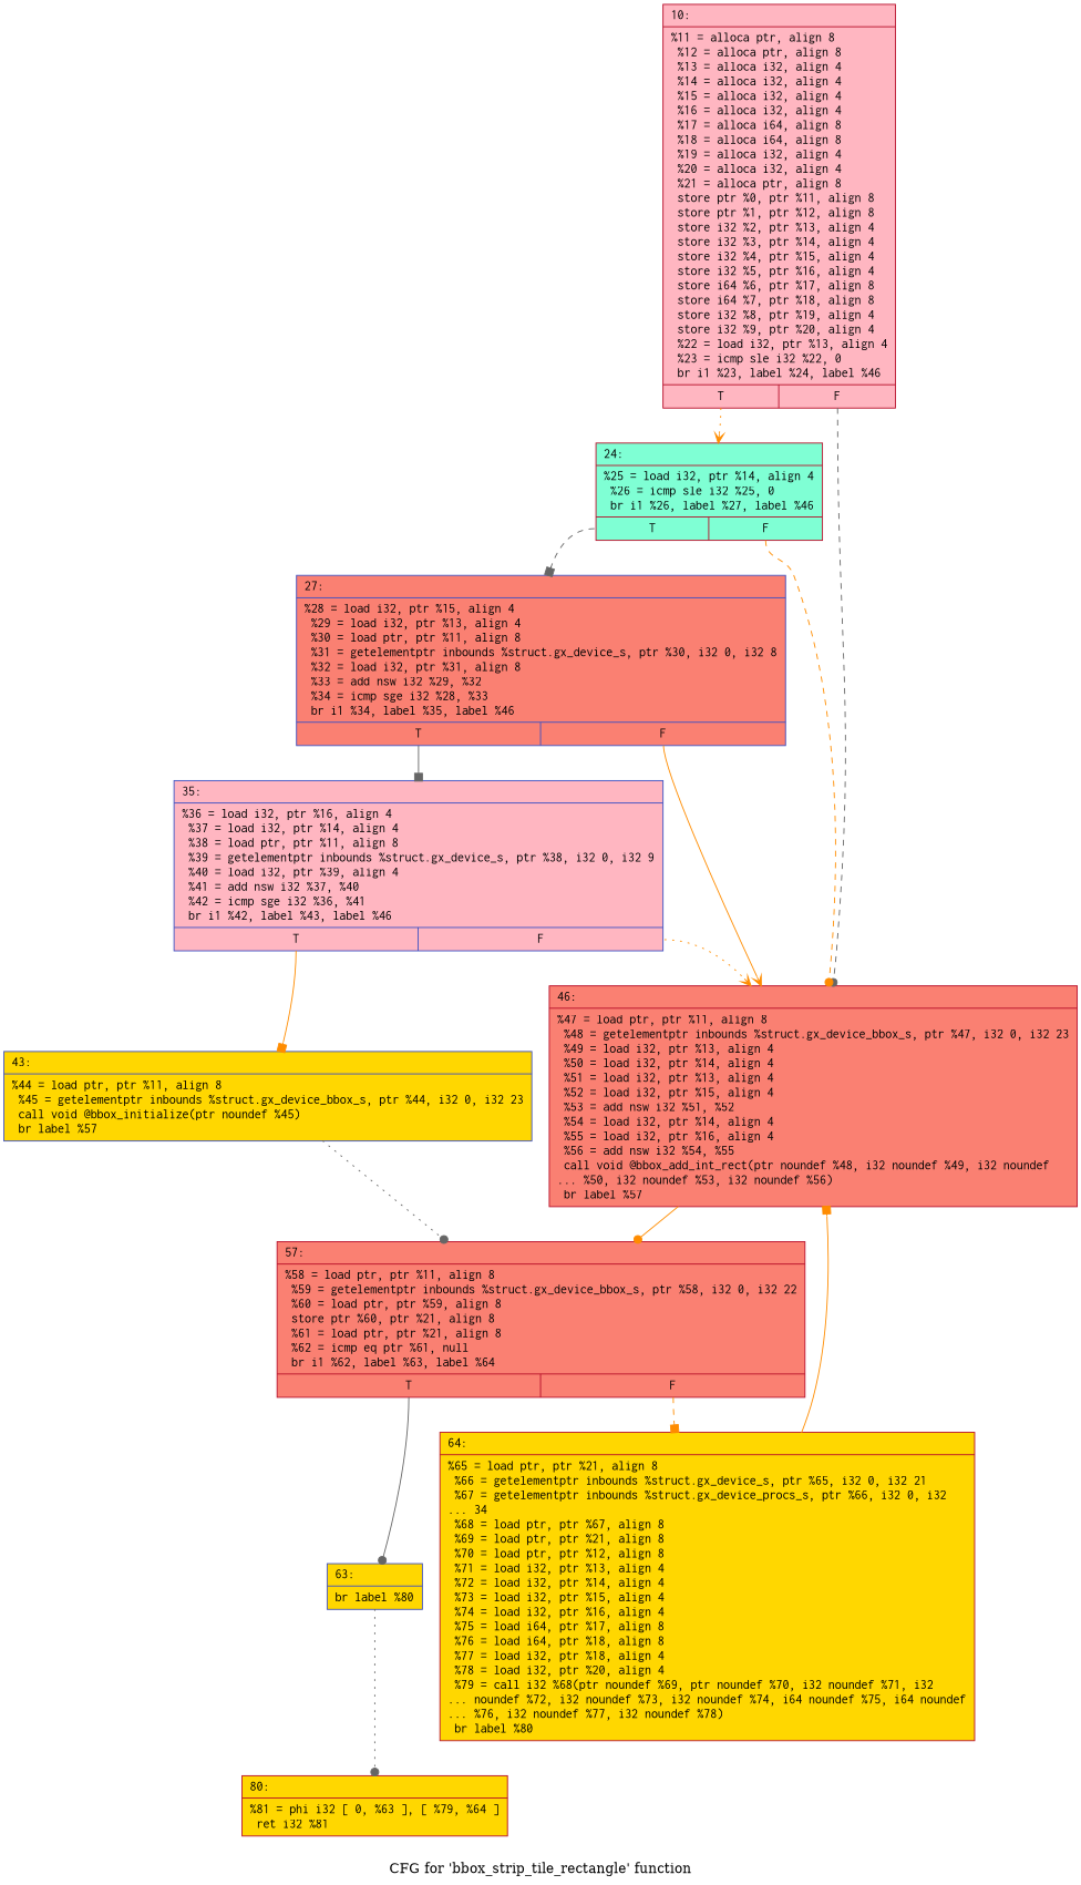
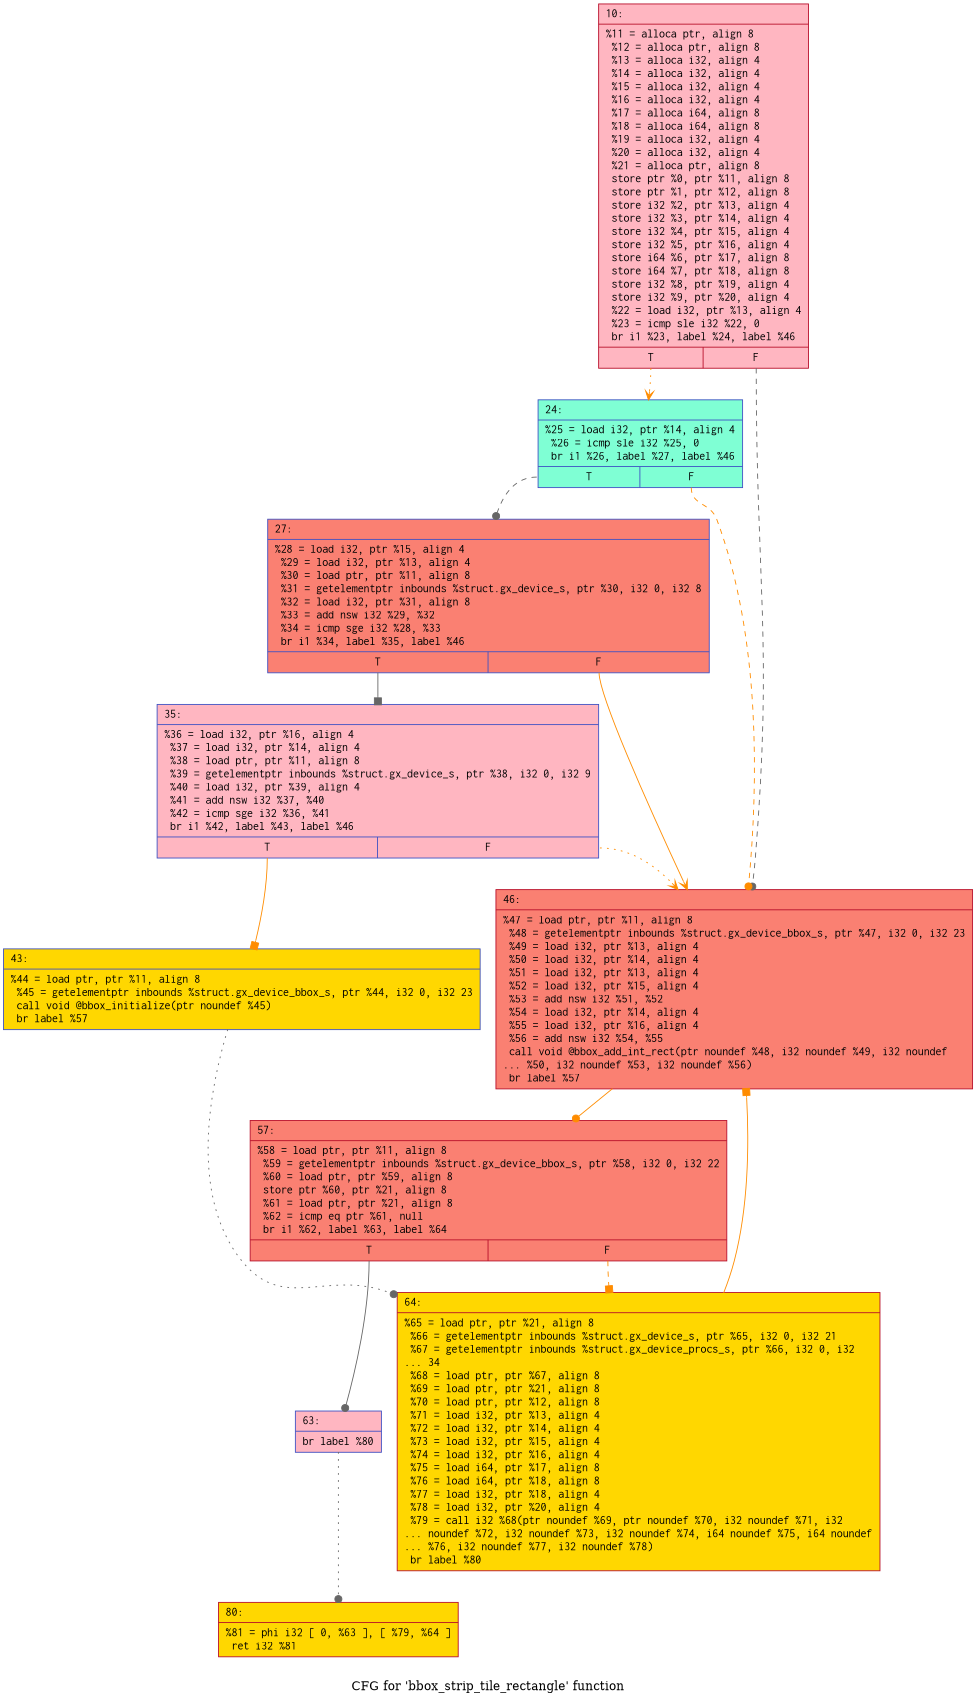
  digraph {
    label="CFG for 'bbox_strip_tile_rectangle' function"
    node [color="#b70d28ff" fillcolor=lightpink fontname=Courier shape=record style=filled]
    edge [arrowhead=dot color=darkorange style=solid tailport=s0]
    n1 [label="{10:\l|  %11 = alloca ptr, align 8\l  %12 = alloca ptr, align 8\l  %13 = alloca i32, align 4\l  %14 = alloca i32, align 4\l  %15 = alloca i32, align 4\l  %16 = alloca i32, align 4\l  %17 = alloca i64, align 8\l  %18 = alloca i64, align 8\l  %19 = alloca i32, align 4\l  %20 = alloca i32, align 4\l  %21 = alloca ptr, align 8\l  store ptr %0, ptr %11, align 8\l  store ptr %1, ptr %12, align 8\l  store i32 %2, ptr %13, align 4\l  store i32 %3, ptr %14, align 4\l  store i32 %4, ptr %15, align 4\l  store i32 %5, ptr %16, align 4\l  store i64 %6, ptr %17, align 8\l  store i64 %7, ptr %18, align 8\l  store i32 %8, ptr %19, align 4\l  store i32 %9, ptr %20, align 4\l  %22 = load i32, ptr %13, align 4\l  %23 = icmp sle i32 %22, 0\l  br i1 %23, label %24, label %46\l|{<s0>T|<s1>F}}"]
-   n2 [fillcolor=aquamarine label="{24:\l|  %25 = load i32, ptr %14, align 4\l  %26 = icmp sle i32 %25, 0\l  br i1 %26, label %27, label %46\l|{<s0>T|<s1>F}}"]
+   n2 [color="#3d50c3ff" fillcolor=aquamarine label="{24:\l|  %25 = load i32, ptr %14, align 4\l  %26 = icmp sle i32 %25, 0\l  br i1 %26, label %27, label %46\l|{<s0>T|<s1>F}}"]
    n3 [fillcolor=salmon label="{46:\l|  %47 = load ptr, ptr %11, align 8\l  %48 = getelementptr inbounds %struct.gx_device_bbox_s, ptr %47, i32 0, i32 23\l  %49 = load i32, ptr %13, align 4\l  %50 = load i32, ptr %14, align 4\l  %51 = load i32, ptr %13, align 4\l  %52 = load i32, ptr %15, align 4\l  %53 = add nsw i32 %51, %52\l  %54 = load i32, ptr %14, align 4\l  %55 = load i32, ptr %16, align 4\l  %56 = add nsw i32 %54, %55\l  call void @bbox_add_int_rect(ptr noundef %48, i32 noundef %49, i32 noundef\l... %50, i32 noundef %53, i32 noundef %56)\l  br label %57\l}"]
    n4 [color="#3d50c3ff" fillcolor=salmon label="{27:\l|  %28 = load i32, ptr %15, align 4\l  %29 = load i32, ptr %13, align 4\l  %30 = load ptr, ptr %11, align 8\l  %31 = getelementptr inbounds %struct.gx_device_s, ptr %30, i32 0, i32 8\l  %32 = load i32, ptr %31, align 8\l  %33 = add nsw i32 %29, %32\l  %34 = icmp sge i32 %28, %33\l  br i1 %34, label %35, label %46\l|{<s0>T|<s1>F}}"]
    n5 [fillcolor=salmon label="{57:\l|  %58 = load ptr, ptr %11, align 8\l  %59 = getelementptr inbounds %struct.gx_device_bbox_s, ptr %58, i32 0, i32 22\l  %60 = load ptr, ptr %59, align 8\l  store ptr %60, ptr %21, align 8\l  %61 = load ptr, ptr %21, align 8\l  %62 = icmp eq ptr %61, null\l  br i1 %62, label %63, label %64\l|{<s0>T|<s1>F}}"]
    n6 [color="#3d50c3ff" label="{35:\l|  %36 = load i32, ptr %16, align 4\l  %37 = load i32, ptr %14, align 4\l  %38 = load ptr, ptr %11, align 8\l  %39 = getelementptr inbounds %struct.gx_device_s, ptr %38, i32 0, i32 9\l  %40 = load i32, ptr %39, align 4\l  %41 = add nsw i32 %37, %40\l  %42 = icmp sge i32 %36, %41\l  br i1 %42, label %43, label %46\l|{<s0>T|<s1>F}}"]
-   n7 [color="#3d50c3ff" fillcolor=gold label="{63:\l|  br label %80\l}"]
+   n7 [color="#3d50c3ff" label="{63:\l|  br label %80\l}"]
    n8 [fillcolor=gold label="{64:\l|  %65 = load ptr, ptr %21, align 8\l  %66 = getelementptr inbounds %struct.gx_device_s, ptr %65, i32 0, i32 21\l  %67 = getelementptr inbounds %struct.gx_device_procs_s, ptr %66, i32 0, i32\l... 34\l  %68 = load ptr, ptr %67, align 8\l  %69 = load ptr, ptr %21, align 8\l  %70 = load ptr, ptr %12, align 8\l  %71 = load i32, ptr %13, align 4\l  %72 = load i32, ptr %14, align 4\l  %73 = load i32, ptr %15, align 4\l  %74 = load i32, ptr %16, align 4\l  %75 = load i64, ptr %17, align 8\l  %76 = load i64, ptr %18, align 8\l  %77 = load i32, ptr %18, align 4\l  %78 = load i32, ptr %20, align 4\l  %79 = call i32 %68(ptr noundef %69, ptr noundef %70, i32 noundef %71, i32\l... noundef %72, i32 noundef %73, i32 noundef %74, i64 noundef %75, i64 noundef\l... %76, i32 noundef %77, i32 noundef %78)\l  br label %80\l}"]
    n9 [color="#3d50c3ff" fillcolor=gold label="{43:\l|  %44 = load ptr, ptr %11, align 8\l  %45 = getelementptr inbounds %struct.gx_device_bbox_s, ptr %44, i32 0, i32 23\l  call void @bbox_initialize(ptr noundef %45)\l  br label %57\l}"]
    n10 [fillcolor=gold label="{80:\l|  %81 = phi i32 [ 0, %63 ], [ %79, %64 ]\l  ret i32 %81\l}"]
    n1 -> n2 [arrowhead=vee style=dotted]
    n1 -> n3 [color=gray40 style=dashed tailport=s1]
    n2 -> n3 [style=dashed tailport=s1]
-   n2 -> n4 [arrowhead=box color=gray40 style=dashed]
+   n2 -> n4 [color=gray40 style=dashed]
    n3 -> n5
    n4 -> n3 [arrowhead=vee tailport=s1]
    n4 -> n6 [arrowhead=box color=gray40]
    n5 -> n7 [color=gray40]
    n5 -> n8 [arrowhead=box style=dashed tailport=s1]
    n6 -> n3 [arrowhead=vee style=dotted tailport=s1]
    n6 -> n9 [arrowhead=box]
    n7 -> n10 [color=gray40 style=dotted]
    n8 -> n3 [arrowhead=box]
-   n9 -> n5 [color=gray40 style=dotted]
+   n9 -> n8 [color=gray40 style=dotted]
  }
